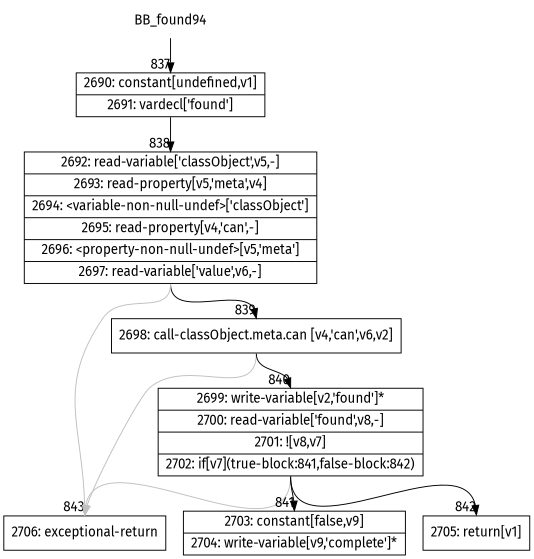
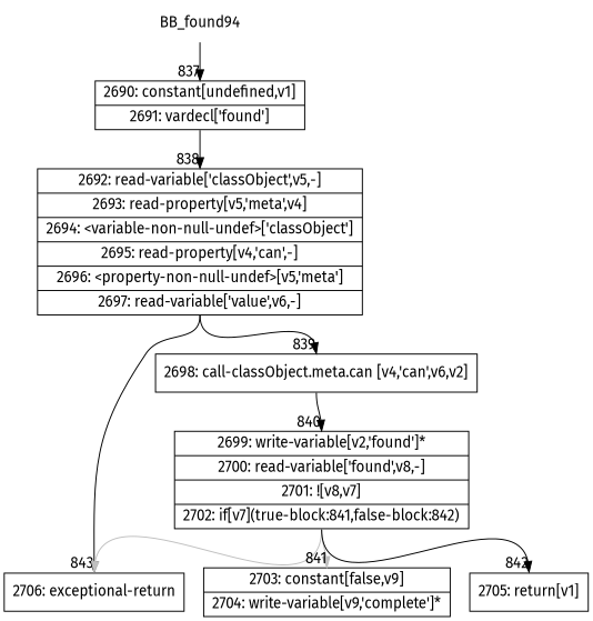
  digraph {
    fontname="Fira Sans"
    rankdir=TD
    node [fontname="Fira Sans" shape=record]
    edge [fontname="Fira Sans" headport=n tailport=s]
    n1 [label=BB_found94 shape=none]
    n2 [label="{2690: constant[undefined,v1]|2691: vardecl['found']}"]
    n3 [label="{2692: read-variable['classObject',v5,-]|2693: read-property[v5,'meta',v4]|2694: \<variable-non-null-undef\>['classObject']|2695: read-property[v4,'can',-]|2696: \<property-non-null-undef\>[v5,'meta']|2697: read-variable['value',v6,-]}"]
    n4 [label="{2698: call-classObject.meta.can [v4,'can',v6,v2]}"]
    n5 [label="{2706: exceptional-return}"]
    n6 [label="{2699: write-variable[v2,'found']*|2700: read-variable['found',v8,-]|2701: ![v8,v7]|2702: if[v7](true-block:841,false-block:842)}"]
    n7 [label="{2703: constant[false,v9]|2704: write-variable[v9,'complete']*}"]
    n8 [label="{2705: return[v1]}"]
    n1 -> n2 [headlabel="    837"]
    n2 -> n3 [headlabel="      838"]
    n3 -> n4 [headlabel="      839"]
-   n3 -> n5 [color=gray headlabel="      843"]
-   n4 -> n5 [color=gray]
+   n3 -> n5 [color=black headlabel="      843"]
    n4 -> n6 [headlabel="      840"]
    n6 -> n5 [color=gray]
-   n6 -> n7 [headlabel="      841"]
+   n6 -> n7 [headlabel="      841" color=gray]
    n6 -> n8 [headlabel="      842"]
  }
